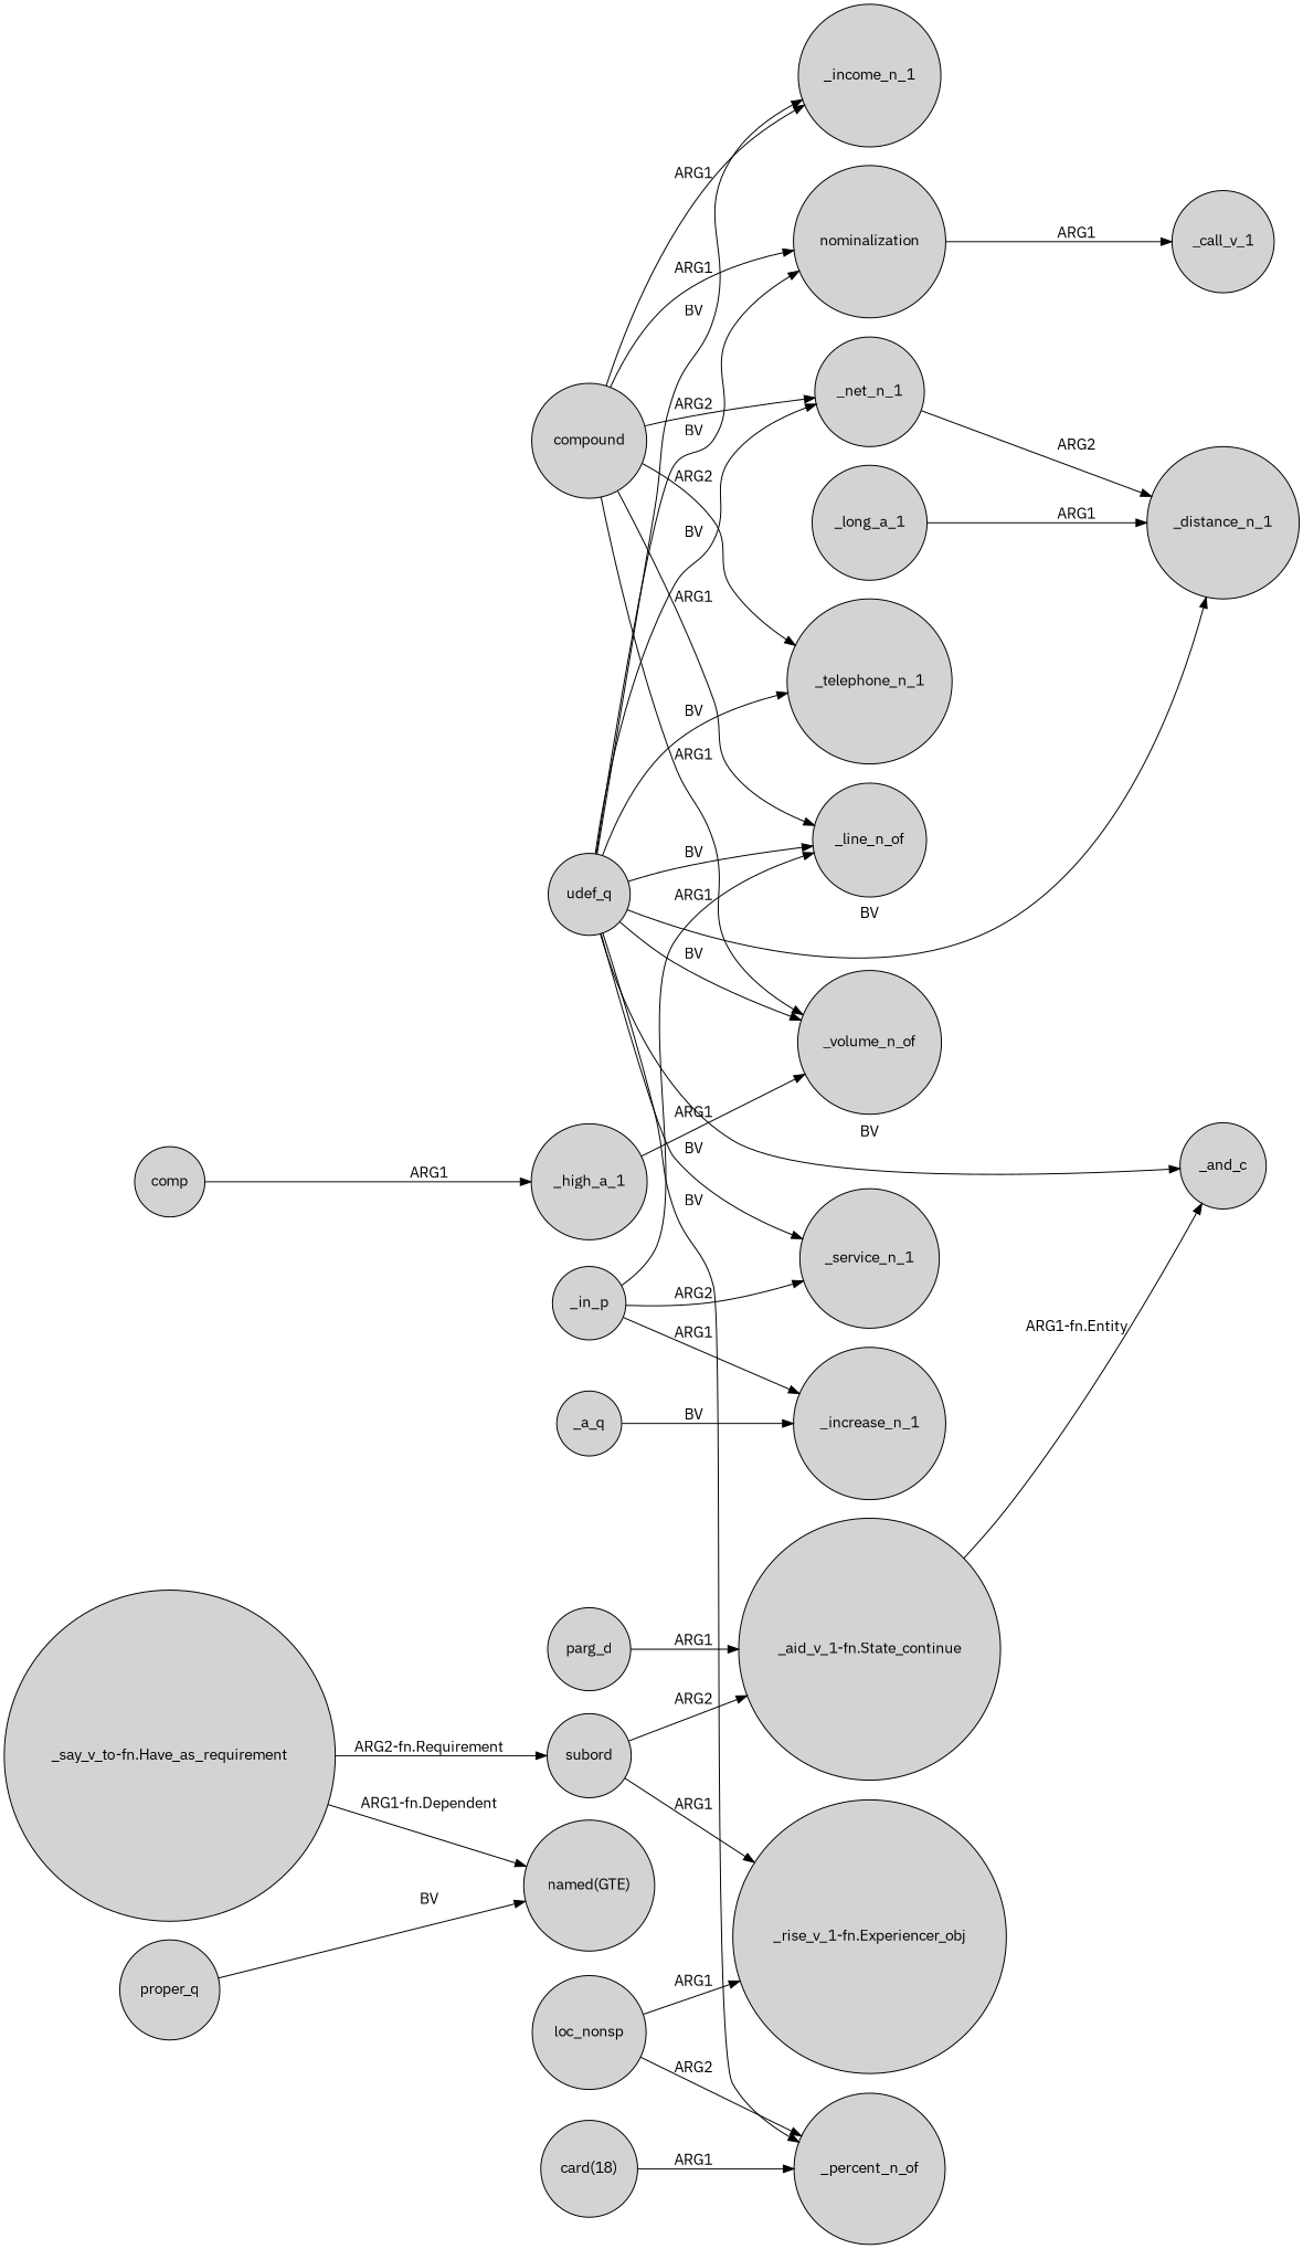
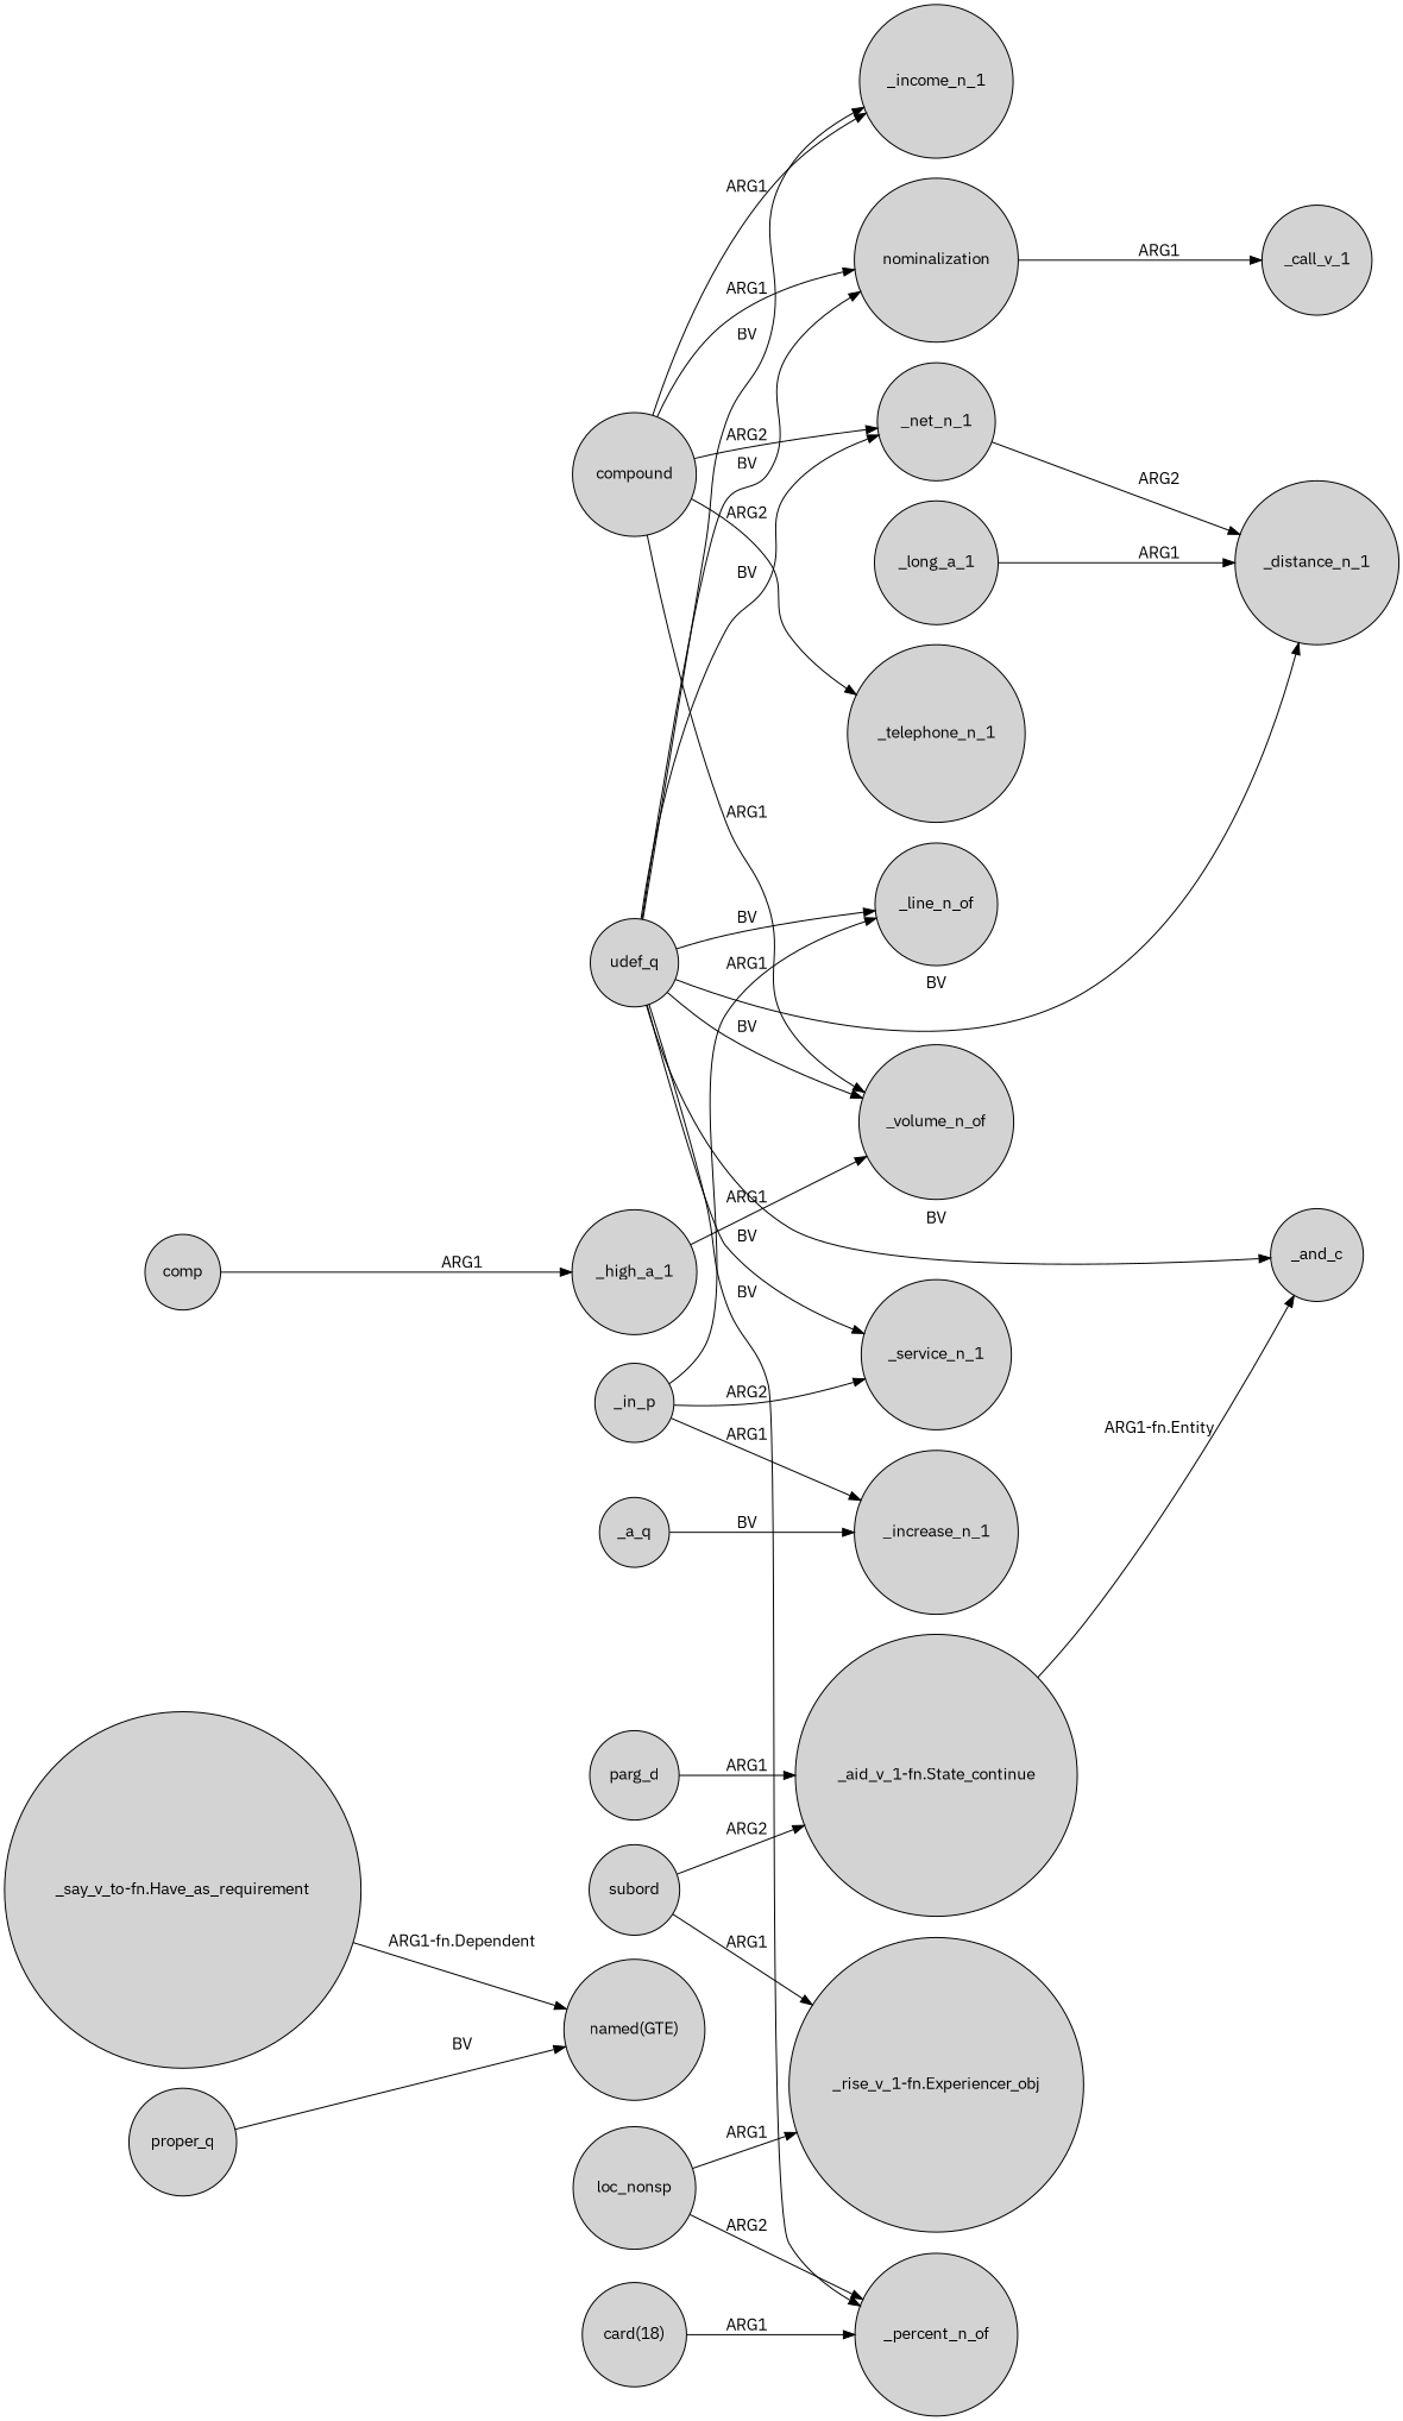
  digraph {
    fontname="IBM Plex Sans"
    rankdir=LR
    node [fontname="IBM Plex Sans" shape=circle style=filled]
    edge [fontname="IBM Plex Sans"]
    compound
    _volume_n_of
    _telephone_n_1
    _net_n_1
    _line_n_of
    _income_n_1
    nominalization
    _distance_n_1
    _call_v_1
    udef_q
    _service_n_1
    _and_c
    _percent_n_of
    subord
    "_rise_v_1-fn.Experiencer_obj"
    "_aid_v_1-fn.State_continue"
    loc_nonsp
    "card(18)"
    proper_q
    "named(GTE)"
    _long_a_1
    _in_p
    _increase_n_1
    comp
    _high_a_1
    "_say_v_to-fn.Have_as_requirement"
    _a_q
    parg_d
    compound -> _volume_n_of [label=ARG1]
    compound -> _telephone_n_1 [label=ARG2]
    compound -> _net_n_1 [label=ARG2]
-   compound -> _line_n_of [label=ARG1]
    compound -> _income_n_1 [label=ARG1]
    compound -> nominalization [label=ARG1]
    _net_n_1 -> _distance_n_1 [label=ARG2]
    nominalization -> _call_v_1 [label=ARG1]
    udef_q -> _volume_n_of [label=BV]
-   udef_q -> _telephone_n_1 [label=BV]
    udef_q -> _net_n_1 [label=BV]
    udef_q -> _line_n_of [label=BV]
    udef_q -> _income_n_1 [label=BV]
    udef_q -> nominalization [label=BV]
    udef_q -> _distance_n_1 [label=BV]
    udef_q -> _service_n_1 [label=BV]
    udef_q -> _and_c [label=BV]
    udef_q -> _percent_n_of [label=BV]
    subord -> "_rise_v_1-fn.Experiencer_obj" [label=ARG1]
    subord -> "_aid_v_1-fn.State_continue" [label=ARG2]
    "_aid_v_1-fn.State_continue" -> _and_c [label="ARG1-fn.Entity"]
    loc_nonsp -> _percent_n_of [label=ARG2]
    loc_nonsp -> "_rise_v_1-fn.Experiencer_obj" [label=ARG1]
    "card(18)" -> _percent_n_of [label=ARG1]
    proper_q -> "named(GTE)" [label=BV]
    _long_a_1 -> _distance_n_1 [label=ARG1]
    _in_p -> _line_n_of [label=ARG1]
    _in_p -> _service_n_1 [label=ARG2]
    _in_p -> _increase_n_1 [label=ARG1]
    comp -> _high_a_1 [label=ARG1]
    _high_a_1 -> _volume_n_of [label=ARG1]
-   "_say_v_to-fn.Have_as_requirement" -> subord [label="ARG2-fn.Requirement"]
    "_say_v_to-fn.Have_as_requirement" -> "named(GTE)" [label="ARG1-fn.Dependent"]
    _a_q -> _increase_n_1 [label=BV]
    parg_d -> "_aid_v_1-fn.State_continue" [label=ARG1]
  }
